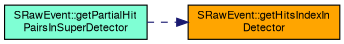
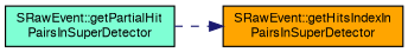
  digraph {
    rankdir=LR
    node [color=black fontname=FreeSans fontsize=10 shape=record style=filled]
    n1 [fillcolor=aquamarine fontcolor=black height=0.2 label="SRawEvent::getPartialHit\lPairsInSuperDetector" width=0.4]
-   n2 [height=0.2 label="SRawEvent::getHitsIndexIn\lDetector" width=0.4 fillcolor=orange]
+   n2 [height=0.2 label="SRawEvent::getHitsIndexIn\lPairsInSuperDetector" width=0.4 fillcolor=orange]
    n1 -> n2 [color=midnightblue fontname=FreeSans fontsize=10 labelfontname=FreeSans labelfontsize=10 style=dashed]
  }
